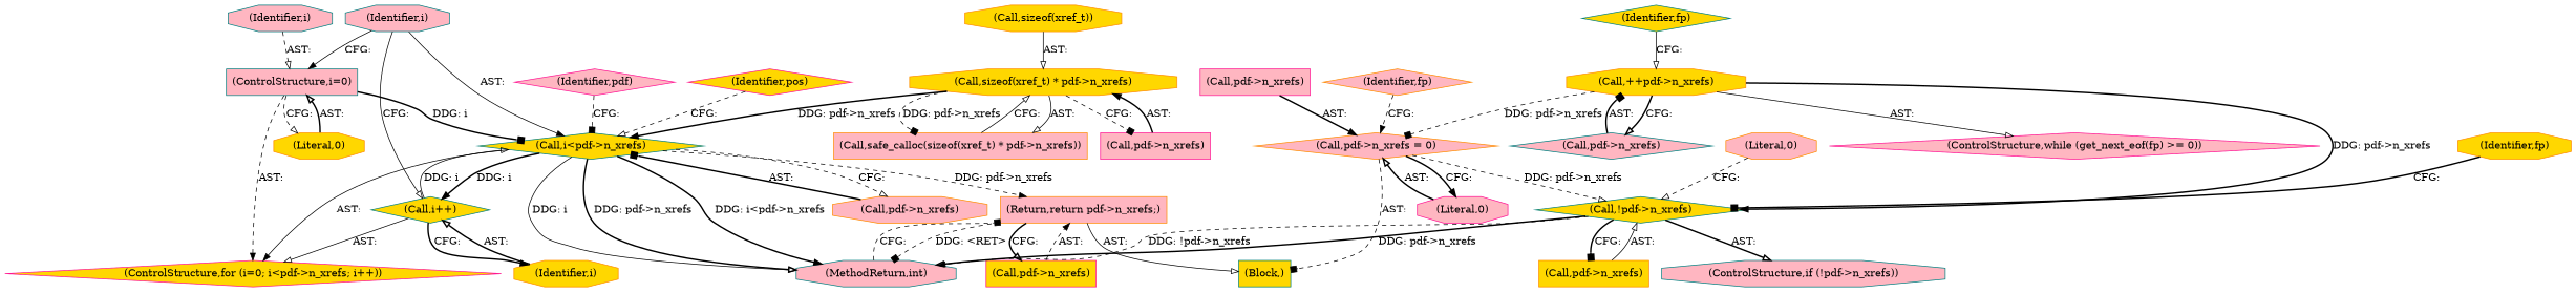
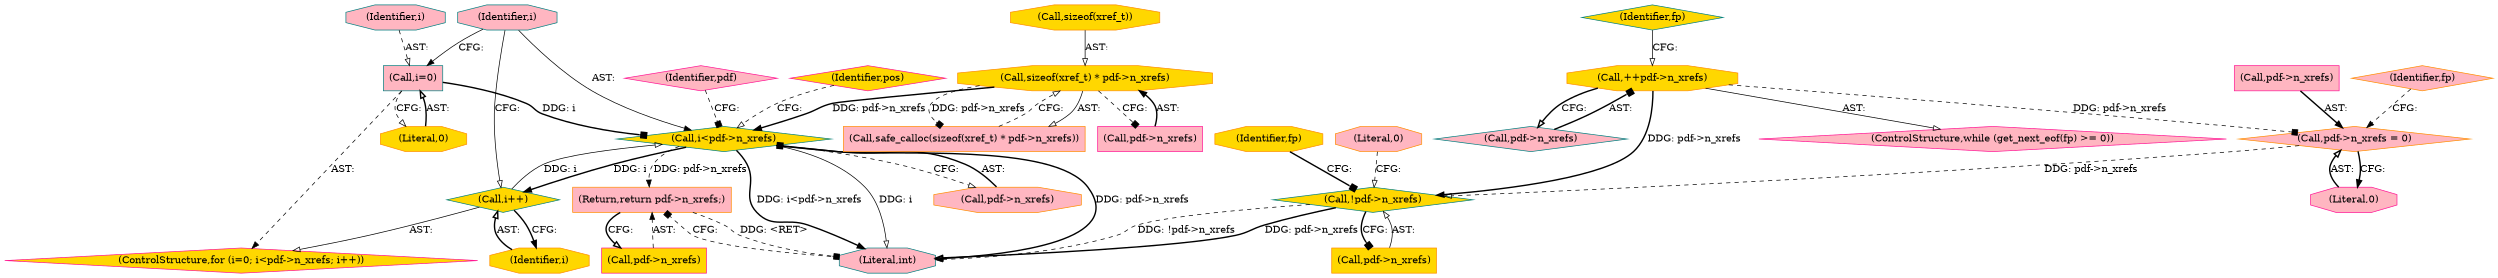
  digraph {
    node [color=darkorange fillcolor=lightpink shape=octagon style=filled]
    edge [arrowhead=onormal style=bold]
    n1 [color=teal fillcolor=gold label="(Call,i<pdf->n_xrefs)" shape=diamond]
    n2 [color=teal fillcolor=gold label="(Call,i++)" shape=diamond]
    n3 [label="(Return,return pdf->n_xrefs;)" shape=box]
    n4 [color=deeppink fillcolor=gold label="(ControlStructure,for (i=0; i<pdf->n_xrefs; i++))" shape=diamond]
    n5 [label="(Call,pdf->n_xrefs)"]
-   n6 [color=teal label="(MethodReturn,int)"]
+   n6 [color=teal label="(Literal,int)"]
    n7 [fillcolor=gold label="(Identifier,i)"]
-   n8 [color=teal fillcolor=gold label="(Block,)" shape=box]
    n9 [color=deeppink fillcolor=gold label="(Call,pdf->n_xrefs)" shape=box]
-   n10 [color=teal label="(ControlStructure,i=0)" shape=box]
+   n10 [color=teal label="(Call,i=0)" shape=box]
    n11 [fillcolor=gold label="(Literal,0)"]
    n12 [fillcolor=gold label="(Call,sizeof(xref_t) * pdf->n_xrefs)"]
    n13 [color=deeppink label="(Call,pdf->n_xrefs)" shape=box]
    n14 [label="(Call,safe_calloc(sizeof(xref_t) * pdf->n_xrefs))" shape=box]
    n15 [color=teal fillcolor=gold label="(Call,!pdf->n_xrefs)" shape=diamond]
    n16 [fillcolor=gold label="(Call,pdf->n_xrefs)" shape=box]
-   n17 [color=teal label="(ControlStructure,if (!pdf->n_xrefs))"]
    n18 [fillcolor=gold label="(Call,++pdf->n_xrefs)"]
    n19 [color=teal label="(Call,pdf->n_xrefs)" shape=diamond]
    n20 [color=deeppink label="(ControlStructure,while (get_next_eof(fp) >= 0))" shape=diamond]
    n21 [label="(Call,pdf->n_xrefs = 0)" shape=diamond]
    n22 [color=deeppink label="(Literal,0)"]
    n23 [color=deeppink label="(Call,pdf->n_xrefs)" shape=box]
    n24 [color=teal label="(Identifier,i)"]
    n25 [fillcolor=gold label="(Identifier,fp)"]
    n26 [label="(Identifier,fp)" shape=diamond]
    n27 [fillcolor=gold label="(Call,sizeof(xref_t))"]
    n28 [color=deeppink fillcolor=gold label="(Identifier,pos)" shape=diamond]
    n29 [label="(Literal,0)"]
    n30 [color=deeppink label="(Identifier,pdf)" shape=diamond]
    n31 [color=teal label="(Identifier,i)"]
    n32 [color=teal fillcolor=gold label="(Identifier,fp)" shape=diamond]
    n1 -> n2 [arrowhead=normal label="DDG: i"]
    n1 -> n3 [arrowhead=normal label="DDG: pdf->n_xrefs" style=dashed]
-   n1 -> n4 [arrowhead=normal label="AST: " style=solid]
    n1 -> n5 [label="CFG: " style=dashed]
    n1 -> n6 [label="DDG: i" style=solid]
    n1 -> n6 [label="DDG: pdf->n_xrefs"]
    n1 -> n6 [arrowhead=normal label="DDG: i<pdf->n_xrefs"]
    n2 -> n1 [label="DDG: i" style=solid]
    n2 -> n4 [label="AST: " style=solid]
    n2 -> n7 [arrowhead=normal label="CFG: "]
    n3 -> n6 [arrowhead=box label="DDG: <RET>" style=dashed]
-   n3 -> n8 [label="AST: " style=solid]
    n3 -> n9 [label="CFG: "]
    n5 -> n1 [arrowhead=box label="AST: "]
    n6 -> n3 [arrowhead=box label="CFG: " style=dashed]
    n7 -> n2 [label="AST: "]
    n9 -> n3 [arrowhead=normal label="AST: " style=dashed]
    n10 -> n1 [arrowhead=box label="DDG: i"]
    n10 -> n4 [arrowhead=normal label="AST: " style=dashed]
    n10 -> n11 [label="CFG: " style=dashed]
    n11 -> n10 [label="AST: "]
    n12 -> n1 [arrowhead=normal label="DDG: pdf->n_xrefs"]
    n12 -> n13 [arrowhead=box label="CFG: " style=dashed]
    n12 -> n14 [label="AST: " style=solid]
    n12 -> n14 [arrowhead=box label="DDG: pdf->n_xrefs" style=dashed]
    n13 -> n12 [arrowhead=normal label="AST: "]
-   n14 -> n12 [label="CFG: " style=solid]
+   n14 -> n12 [label="CFG: " style=dashed]
    n15 -> n6 [arrowhead=normal label="DDG: !pdf->n_xrefs" style=dashed]
    n15 -> n6 [label="DDG: pdf->n_xrefs"]
    n15 -> n16 [arrowhead=box label="CFG: "]
-   n15 -> n17 [label="AST: "]
    n16 -> n15 [label="AST: " style=solid]
    n18 -> n15 [arrowhead=normal label="DDG: pdf->n_xrefs"]
    n18 -> n19 [label="CFG: "]
    n18 -> n20 [label="AST: " style=solid]
    n18 -> n21 [arrowhead=box label="DDG: pdf->n_xrefs" style=dashed]
    n19 -> n18 [arrowhead=box label="AST: "]
-   n21 -> n8 [arrowhead=box label="AST: " style=dashed]
    n21 -> n15 [label="DDG: pdf->n_xrefs" style=dashed]
    n21 -> n22 [arrowhead=normal label="CFG: "]
    n22 -> n21 [label="AST: "]
    n23 -> n21 [arrowhead=normal label="AST: "]
    n24 -> n10 [label="AST: " style=dashed]
    n25 -> n15 [arrowhead=box label="CFG: "]
    n26 -> n21 [arrowhead=normal label="CFG: " style=dashed]
    n27 -> n12 [label="AST: " style=solid]
    n28 -> n1 [label="CFG: " style=dashed]
    n29 -> n15 [label="CFG: " style=dashed]
    n30 -> n1 [arrowhead=box label="CFG: " style=dashed]
    n31 -> n1 [arrowhead=normal label="AST: " style=solid]
    n31 -> n2 [label="CFG: " style=solid]
    n31 -> n10 [arrowhead=normal label="CFG: " style=solid]
    n32 -> n18 [label="CFG: " style=solid]
  }
